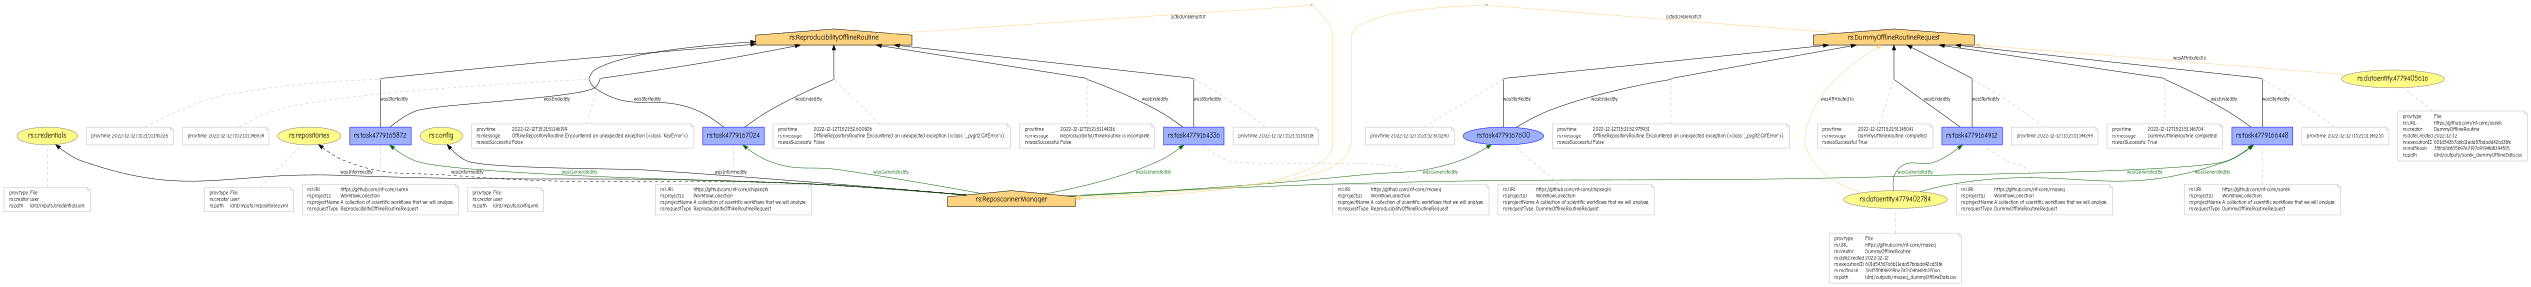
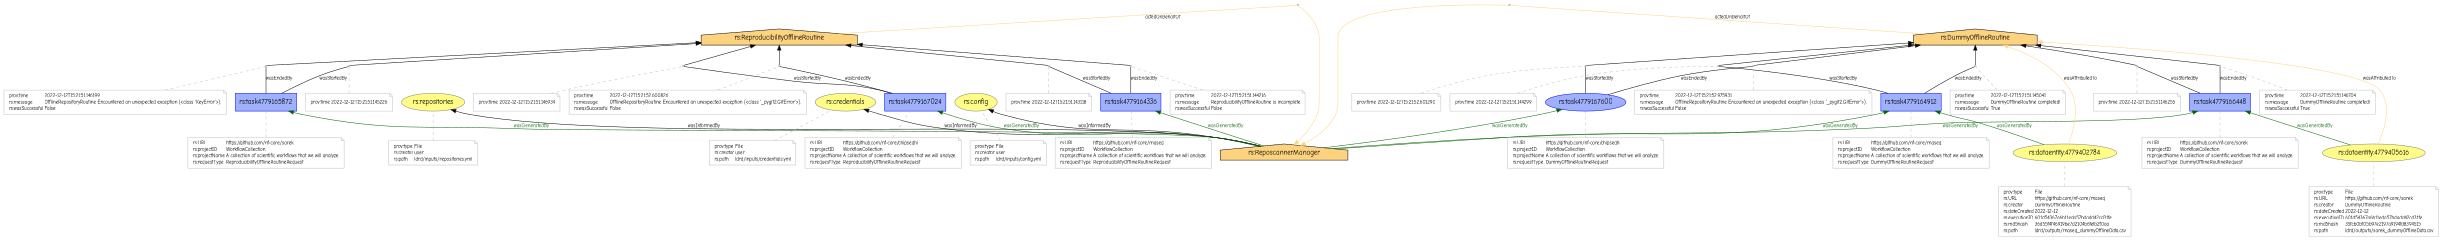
  digraph {
    fontname="Comic Neue"
    rankdir=BT
    node [fontname="Comic Neue" shape=note color=gray]
    edge [fontname="Comic Neue" fontsize=10.0 arrowhead=none]
    n1 [fillcolor="#FED37F" label="rs:ReposcannerManager" shape=house style=filled color=""]
    n2 [color="#808080" fillcolor="#FFFC87" label="rs:repositories" shape=oval style=filled]
    n3 [color="#808080" fillcolor="#FFFC87" label="rs:credentials" shape=oval style=filled]
    n4 [color="#808080" fillcolor="#FFFC87" label="rs:config" shape=oval style=filled]
    n5 [color="#0000FF" fillcolor="#9FB1FC" label="rs:task4779164336" shape=box style=filled]
    n6 [color="#0000FF" fillcolor="#9FB1FC" label="rs:task4779164912" shape=box style=filled]
    n7 [color="#0000FF" fillcolor="#9FB1FC" label="rs:task4779165872" shape=box style=filled]
    n8 [color="#0000FF" fillcolor="#9FB1FC" label="rs:task4779166448" shape=box style=filled]
    n9 [color="#0000FF" fillcolor="#9FB1FC" label="rs:task4779167024" shape=box style=filled]
    n10 [color="#0000FF" fillcolor="#9FB1FC" label="rs:task4779167600" shape=ellipse style=filled]
    b3 [shape=point]
    b4 [shape=point]
    b5 [shape=point]
    b6 [shape=point]
    b7 [shape=point]
    b8 [shape=point]
    b9 [shape=point]
    b10 [shape=point]
    b11 [shape=point]
    b12 [shape=point]
    b13 [shape=point]
    b14 [shape=point]
    n23 [fontcolor=black fontsize=10 label=<<TABLE cellpadding="0" border="0">     <TR>         <TD align="left" href="http://www.w3.org/ns/prov#type">prov:type</TD>         <TD align="left">File</TD>     </TR>     <TR>         <TD align="left" href="reposcanner/creator">rs:creator</TD>         <TD align="left">user</TD>     </TR>     <TR>         <TD align="left" href="reposcanner/path">rs:path</TD>         <TD align="left">ldrd/inputs/repositories.yml</TD>     </TR>     </TABLE>>]
    n24 [fontcolor=black fontsize=10 label=<<TABLE cellpadding="0" border="0">     <TR>         <TD align="left" href="http://www.w3.org/ns/prov#type">prov:type</TD>         <TD align="left">File</TD>     </TR>     <TR>         <TD align="left" href="reposcanner/creator">rs:creator</TD>         <TD align="left">user</TD>     </TR>     <TR>         <TD align="left" href="reposcanner/path">rs:path</TD>         <TD align="left">ldrd/inputs/credentials.yml</TD>     </TR>     </TABLE>>]
    n25 [fontcolor=black fontsize=10 label=<<TABLE cellpadding="0" border="0">     <TR>         <TD align="left" href="http://www.w3.org/ns/prov#type">prov:type</TD>         <TD align="left">File</TD>     </TR>     <TR>         <TD align="left" href="reposcanner/creator">rs:creator</TD>         <TD align="left">user</TD>     </TR>     <TR>         <TD align="left" href="reposcanner/path">rs:path</TD>         <TD align="left">ldrd/inputs/config.yml</TD>     </TR>     </TABLE>>]
    n26 [fillcolor="#FED37F" label="rs:ReproducibilityOfflineRoutine" shape=house style=filled color=""]
    b1 [shape=point]
-   n28 [fillcolor="#FED37F" label="rs:DummyOfflineRoutineRequest" shape=house style=filled color=""]
+   n28 [fillcolor="#FED37F" label="rs:DummyOfflineRoutine" shape=house style=filled color=""]
    b2 [shape=point]
    n30 [fontcolor=black fontsize=10 label=<<TABLE cellpadding="0" border="0">     <TR>         <TD align="left" href="reposcanner/URL">rs:URL</TD>         <TD align="left">https://github.com/nf-core/rnaseq</TD>     </TR>     <TR>         <TD align="left" href="reposcanner/projectID">rs:projectID</TD>         <TD align="left">WorkflowCollection</TD>     </TR>     <TR>         <TD align="left" href="reposcanner/projectName">rs:projectName</TD>         <TD align="left">A collection of scientific workflows that we will analyze.</TD>     </TR>     <TR>         <TD align="left" href="reposcanner/requestType">rs:requestType</TD>         <TD align="left">ReproducibilityOfflineRoutineRequest</TD>     </TR>     </TABLE>>]
    n31 [fontcolor=black fontsize=10 label=<<TABLE cellpadding="0" border="0">     <TR>         <TD align="left" href="reposcanner/URL">rs:URL</TD>         <TD align="left">https://github.com/nf-core/rnaseq</TD>     </TR>     <TR>         <TD align="left" href="reposcanner/projectID">rs:projectID</TD>         <TD align="left">WorkflowCollection</TD>     </TR>     <TR>         <TD align="left" href="reposcanner/projectName">rs:projectName</TD>         <TD align="left">A collection of scientific workflows that we will analyze.</TD>     </TR>     <TR>         <TD align="left" href="reposcanner/requestType">rs:requestType</TD>         <TD align="left">DummyOfflineRoutineRequest</TD>     </TR>     </TABLE>>]
    n32 [fontcolor=black fontsize=10 label=<<TABLE cellpadding="0" border="0">     <TR>         <TD align="left" href="reposcanner/URL">rs:URL</TD>         <TD align="left">https://github.com/nf-core/sarek</TD>     </TR>     <TR>         <TD align="left" href="reposcanner/projectID">rs:projectID</TD>         <TD align="left">WorkflowCollection</TD>     </TR>     <TR>         <TD align="left" href="reposcanner/projectName">rs:projectName</TD>         <TD align="left">A collection of scientific workflows that we will analyze.</TD>     </TR>     <TR>         <TD align="left" href="reposcanner/requestType">rs:requestType</TD>         <TD align="left">ReproducibilityOfflineRoutineRequest</TD>     </TR>     </TABLE>>]
    n33 [fontcolor=black fontsize=10 label=<<TABLE cellpadding="0" border="0">     <TR>         <TD align="left" href="reposcanner/URL">rs:URL</TD>         <TD align="left">https://github.com/nf-core/sarek</TD>     </TR>     <TR>         <TD align="left" href="reposcanner/projectID">rs:projectID</TD>         <TD align="left">WorkflowCollection</TD>     </TR>     <TR>         <TD align="left" href="reposcanner/projectName">rs:projectName</TD>         <TD align="left">A collection of scientific workflows that we will analyze.</TD>     </TR>     <TR>         <TD align="left" href="reposcanner/requestType">rs:requestType</TD>         <TD align="left">DummyOfflineRoutineRequest</TD>     </TR>     </TABLE>>]
    n34 [fontcolor=black fontsize=10 label=<<TABLE cellpadding="0" border="0">     <TR>         <TD align="left" href="reposcanner/URL">rs:URL</TD>         <TD align="left">https://github.com/nf-core/chipseqhi</TD>     </TR>     <TR>         <TD align="left" href="reposcanner/projectID">rs:projectID</TD>         <TD align="left">WorkflowCollection</TD>     </TR>     <TR>         <TD align="left" href="reposcanner/projectName">rs:projectName</TD>         <TD align="left">A collection of scientific workflows that we will analyze.</TD>     </TR>     <TR>         <TD align="left" href="reposcanner/requestType">rs:requestType</TD>         <TD align="left">ReproducibilityOfflineRoutineRequest</TD>     </TR>     </TABLE>>]
    n35 [fontcolor=black fontsize=10 label=<<TABLE cellpadding="0" border="0">     <TR>         <TD align="left" href="reposcanner/URL">rs:URL</TD>         <TD align="left">https://github.com/nf-core/chipseqhi</TD>     </TR>     <TR>         <TD align="left" href="reposcanner/projectID">rs:projectID</TD>         <TD align="left">WorkflowCollection</TD>     </TR>     <TR>         <TD align="left" href="reposcanner/projectName">rs:projectName</TD>         <TD align="left">A collection of scientific workflows that we will analyze.</TD>     </TR>     <TR>         <TD align="left" href="reposcanner/requestType">rs:requestType</TD>         <TD align="left">DummyOfflineRoutineRequest</TD>     </TR>     </TABLE>>]
    n36 [color="#808080" fillcolor="#FFFC87" label="rs:dataentity:4779402784" shape=oval style=filled]
    n37 [fontcolor=black fontsize=10 label=<<TABLE cellpadding="0" border="0">     <TR>         <TD align="left" href="http://www.w3.org/ns/prov#type">prov:type</TD>         <TD align="left">File</TD>     </TR>     <TR>         <TD align="left" href="reposcanner/URL">rs:URL</TD>         <TD align="left">https://github.com/nf-core/rnaseq</TD>     </TR>     <TR>         <TD align="left" href="reposcanner/creator">rs:creator</TD>         <TD align="left">DummyOfflineRoutine</TD>     </TR>     <TR>         <TD align="left" href="reposcanner/dateCreated">rs:dateCreated</TD>         <TD align="left">2022-12-12</TD>     </TR>     <TR>         <TD align="left" href="reposcanner/executionID">rs:executionID</TD>         <TD align="left">601d54367a6b11eda57bdadd42cd31fe</TD>     </TR>     <TR>         <TD align="left" href="reposcanner/md5hash">rs:md5hash</TD>         <TD align="left">36d55f4f46919be7d2104b6fefa2f0aa</TD>     </TR>     <TR>         <TD align="left" href="reposcanner/path">rs:path</TD>         <TD align="left">ldrd/outputs/rnaseq_dummyOfflineData.csv</TD>     </TR>     </TABLE>>]
    n38 [color="#808080" fillcolor="#FFFC87" label="rs:dataentity:4779405616" shape=oval style=filled]
    n39 [fontcolor=black fontsize=10 label=<<TABLE cellpadding="0" border="0">     <TR>         <TD align="left" href="http://www.w3.org/ns/prov#type">prov:type</TD>         <TD align="left">File</TD>     </TR>     <TR>         <TD align="left" href="reposcanner/URL">rs:URL</TD>         <TD align="left">https://github.com/nf-core/sarek</TD>     </TR>     <TR>         <TD align="left" href="reposcanner/creator">rs:creator</TD>         <TD align="left">DummyOfflineRoutine</TD>     </TR>     <TR>         <TD align="left" href="reposcanner/dateCreated">rs:dateCreated</TD>         <TD align="left">2022-12-12</TD>     </TR>     <TR>         <TD align="left" href="reposcanner/executionID">rs:executionID</TD>         <TD align="left">601d54367a6b11eda57bdadd42cd31fe</TD>     </TR>     <TR>         <TD align="left" href="reposcanner/md5hash">rs:md5hash</TD>         <TD align="left">35fcb0bf05b97e2197a9194fd8394515</TD>     </TR>     <TR>         <TD align="left" href="reposcanner/path">rs:path</TD>         <TD align="left">ldrd/outputs/sarek_dummyOfflineData.csv</TD>     </TR>     </TABLE>>]
    n40 [fontcolor=black fontsize=10 label=<<TABLE cellpadding="0" border="0">     <TR>         <TD align="left" href="http://www.w3.org/ns/prov#time">prov:time</TD>         <TD align="left">2022-12-12T15:21:51.143118</TD>     </TR>     </TABLE>>]
    n41 [fontcolor=black fontsize=10 label=<<TABLE cellpadding="0" border="0">     <TR>         <TD align="left" href="http://www.w3.org/ns/prov#time">prov:time</TD>         <TD align="left">2022-12-12T15:21:51.144216</TD>     </TR>     <TR>         <TD align="left" href="reposcanner/message">rs:message</TD>         <TD align="left">ReproducibilityOfflineRoutine is incomplete</TD>     </TR>     <TR>         <TD align="left" href="reposcanner/wasSuccessful">rs:wasSuccessful</TD>         <TD align="left">False</TD>     </TR>     </TABLE>>]
    n42 [fontcolor=black fontsize=10 label=<<TABLE cellpadding="0" border="0">     <TR>         <TD align="left" href="http://www.w3.org/ns/prov#time">prov:time</TD>         <TD align="left">2022-12-12T15:21:51.144299</TD>     </TR>     </TABLE>>]
    n43 [fontcolor=black fontsize=10 label=<<TABLE cellpadding="0" border="0">     <TR>         <TD align="left" href="http://www.w3.org/ns/prov#time">prov:time</TD>         <TD align="left">2022-12-12T15:21:51.145041</TD>     </TR>     <TR>         <TD align="left" href="reposcanner/message">rs:message</TD>         <TD align="left">DummyOfflineRoutine completed!</TD>     </TR>     <TR>         <TD align="left" href="reposcanner/wasSuccessful">rs:wasSuccessful</TD>         <TD align="left">True</TD>     </TR>     </TABLE>>]
    n44 [fontcolor=black fontsize=10 label=<<TABLE cellpadding="0" border="0">     <TR>         <TD align="left" href="http://www.w3.org/ns/prov#time">prov:time</TD>         <TD align="left">2022-12-12T15:21:51.145226</TD>     </TR>     </TABLE>>]
    n45 [fontcolor=black fontsize=10 label=<<TABLE cellpadding="0" border="0">     <TR>         <TD align="left" href="http://www.w3.org/ns/prov#time">prov:time</TD>         <TD align="left">2022-12-12T15:21:51.146199</TD>     </TR>     <TR>         <TD align="left" href="reposcanner/message">rs:message</TD>         <TD align="left">OfflineRepositoryRoutine Encountered an unexpected exception (&lt;class &#x27;KeyError&#x27;&gt;).</TD>     </TR>     <TR>         <TD align="left" href="reposcanner/wasSuccessful">rs:wasSuccessful</TD>         <TD align="left">False</TD>     </TR>     </TABLE>>]
    n46 [fontcolor=black fontsize=10 label=<<TABLE cellpadding="0" border="0">     <TR>         <TD align="left" href="http://www.w3.org/ns/prov#time">prov:time</TD>         <TD align="left">2022-12-12T15:21:51.146255</TD>     </TR>     </TABLE>>]
    n47 [fontcolor=black fontsize=10 label=<<TABLE cellpadding="0" border="0">     <TR>         <TD align="left" href="http://www.w3.org/ns/prov#time">prov:time</TD>         <TD align="left">2022-12-12T15:21:51.146704</TD>     </TR>     <TR>         <TD align="left" href="reposcanner/message">rs:message</TD>         <TD align="left">DummyOfflineRoutine completed!</TD>     </TR>     <TR>         <TD align="left" href="reposcanner/wasSuccessful">rs:wasSuccessful</TD>         <TD align="left">True</TD>     </TR>     </TABLE>>]
    n48 [fontcolor=black fontsize=10 label=<<TABLE cellpadding="0" border="0">     <TR>         <TD align="left" href="http://www.w3.org/ns/prov#time">prov:time</TD>         <TD align="left">2022-12-12T15:21:51.146934</TD>     </TR>     </TABLE>>]
    n49 [fontcolor=black fontsize=10 label=<<TABLE cellpadding="0" border="0">     <TR>         <TD align="left" href="http://www.w3.org/ns/prov#time">prov:time</TD>         <TD align="left">2022-12-12T15:21:52.600826</TD>     </TR>     <TR>         <TD align="left" href="reposcanner/message">rs:message</TD>         <TD align="left">OfflineRepositoryRoutine Encountered an unexpected exception (&lt;class &#x27;_pygit2.GitError&#x27;&gt;).</TD>     </TR>     <TR>         <TD align="left" href="reposcanner/wasSuccessful">rs:wasSuccessful</TD>         <TD align="left">False</TD>     </TR>     </TABLE>>]
    n50 [fontcolor=black fontsize=10 label=<<TABLE cellpadding="0" border="0">     <TR>         <TD align="left" href="http://www.w3.org/ns/prov#time">prov:time</TD>         <TD align="left">2022-12-12T15:21:52.601290</TD>     </TR>     </TABLE>>]
    n51 [fontcolor=black fontsize=10 label=<<TABLE cellpadding="0" border="0">     <TR>         <TD align="left" href="http://www.w3.org/ns/prov#time">prov:time</TD>         <TD align="left">2022-12-12T15:21:52.975931</TD>     </TR>     <TR>         <TD align="left" href="reposcanner/message">rs:message</TD>         <TD align="left">OfflineRepositoryRoutine Encountered an unexpected exception (&lt;class &#x27;_pygit2.GitError&#x27;&gt;).</TD>     </TR>     <TR>         <TD align="left" href="reposcanner/wasSuccessful">rs:wasSuccessful</TD>         <TD align="left">False</TD>     </TR>     </TABLE>>]
-   n1 -> n2 [label=wasInformedBy style=dashed arrowhead=""]
+   n1 -> n2 [label=wasInformedBy arrowhead=""]
    n1 -> n3 [label=wasInformedBy arrowhead=""]
    n1 -> n4 [label=wasInformedBy arrowhead=""]
    n1 -> n5 [color=darkgreen fontcolor=darkgreen label=wasGeneratedBy arrowhead=""]
+   n1 -> n6 [color=darkgreen fontcolor=darkgreen label=wasGeneratedBy arrowhead=""]
    n1 -> n7 [color=darkgreen fontcolor=darkgreen label=wasGeneratedBy arrowhead=""]
    n1 -> n8 [color=darkgreen fontcolor=darkgreen label=wasGeneratedBy arrowhead=""]
    n1 -> n9 [color=darkgreen fontcolor=darkgreen label=wasGeneratedBy arrowhead=""]
    n1 -> n10 [color=darkgreen fontcolor=darkgreen label=wasGeneratedBy arrowhead=""]
    n5 -> b3 [label=wasStartedBy]
    n5 -> b4 [label=wasEndedBy]
    n6 -> b5 [label=wasStartedBy]
    n6 -> b6 [label=wasEndedBy]
    n7 -> b7 [label=wasStartedBy]
    n7 -> b8 [label=wasEndedBy]
    n8 -> b9 [label=wasStartedBy]
    n8 -> b10 [label=wasEndedBy]
    n9 -> b11 [label=wasStartedBy]
    n9 -> b12 [label=wasEndedBy]
    n10 -> b13 [label=wasStartedBy]
    n10 -> b14 [label=wasEndedBy]
    b3 -> n26 [arrowhead=""]
    b4 -> n26 [arrowhead=""]
    b5 -> n28 [arrowhead=""]
    b6 -> n28 [arrowhead=""]
    b7 -> n26 [arrowhead=""]
    b8 -> n26 [arrowhead=""]
    b9 -> n28 [arrowhead=""]
    b10 -> n28 [arrowhead=""]
    b11 -> n26 [arrowhead=""]
    b12 -> n26 [arrowhead=""]
    b13 -> n28 [arrowhead=""]
    b14 -> n28 [arrowhead=""]
    n23 -> n2 [color=gray style=dashed fontsize=""]
    n24 -> n3 [color=gray style=dashed fontsize=""]
    n25 -> n4 [color=gray style=dashed fontsize=""]
    n26 -> b1 [color="#FED37F" label=actedOnBehalfOf]
    b1 -> n1 [color="#FED37F" arrowhead=""]
    n28 -> b2 [color="#FED37F" label=actedOnBehalfOf]
    b2 -> n1 [color="#FED37F" arrowhead=""]
    n30 -> n5 [color=gray style=dashed fontsize=""]
    n31 -> n6 [color=gray style=dashed fontsize=""]
    n32 -> n7 [color=gray style=dashed fontsize=""]
    n33 -> n8 [color=gray style=dashed fontsize=""]
    n34 -> n9 [color=gray style=dashed fontsize=""]
    n35 -> n10 [color=gray style=dashed fontsize=""]
    n36 -> n6 [color=darkgreen fontcolor=darkgreen label=wasGeneratedBy arrowhead=""]
    n36 -> n28 [color="#FED37F" label=wasAttributedTo arrowhead=""]
    n37 -> n36 [color=gray style=dashed fontsize=""]
-   n36 -> n8 [color=darkgreen fontcolor=darkgreen label=wasGeneratedBy arrowhead=""]
+   n38 -> n8 [color=darkgreen fontcolor=darkgreen label=wasGeneratedBy arrowhead=""]
    n38 -> n28 [color="#FED37F" label=wasAttributedTo arrowhead=""]
    n39 -> n38 [color=gray style=dashed fontsize=""]
    n40 -> b3 [color=gray style=dashed fontsize=""]
    n41 -> b4 [color=gray style=dashed fontsize=""]
    n42 -> b5 [color=gray style=dashed fontsize=""]
    n43 -> b6 [color=gray style=dashed fontsize=""]
    n44 -> b7 [color=gray style=dashed fontsize=""]
    n45 -> b8 [color=gray style=dashed fontsize=""]
    n46 -> b9 [color=gray style=dashed fontsize=""]
    n47 -> b10 [color=gray style=dashed fontsize=""]
    n48 -> b11 [color=gray style=dashed fontsize=""]
    n49 -> b12 [color=gray style=dashed fontsize=""]
    n50 -> b13 [color=gray style=dashed fontsize=""]
    n51 -> b14 [color=gray style=dashed fontsize=""]
  }
